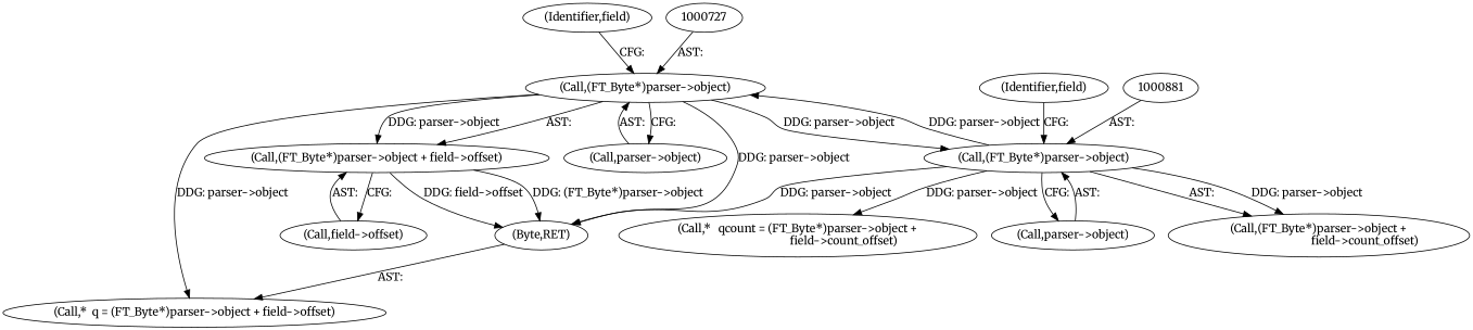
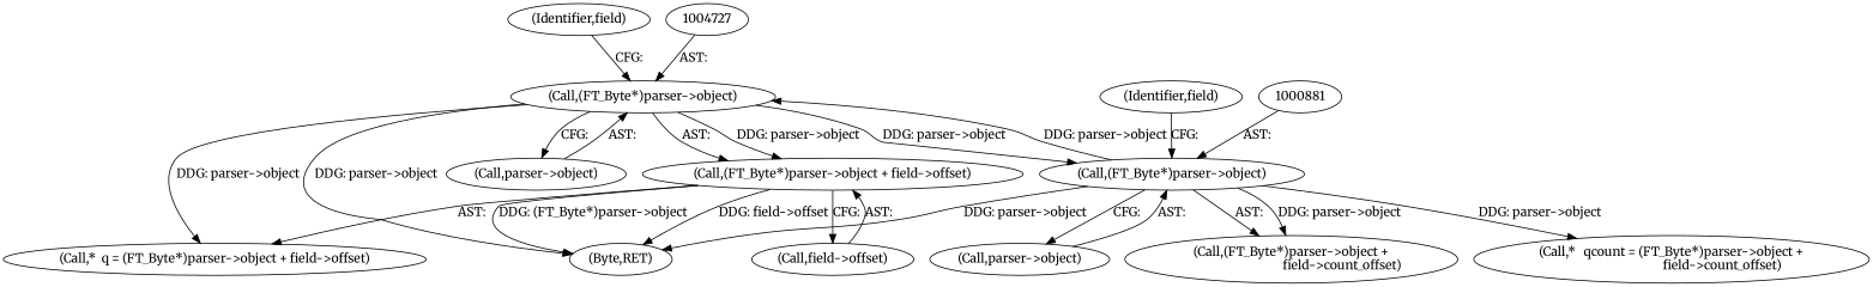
  digraph {
    fontname=Merriweather
    node [fontname=Merriweather]
    edge [fontname=Merriweather]
    n1 [label="(Call,(FT_Byte*)parser->object + field->offset)"]
    n2 [label="(Byte,RET)"]
    n3 [label="(Call,*  q = (FT_Byte*)parser->object + field->offset)"]
    n4 [label="(Call,field->offset)"]
    n5 [label="(Call,(FT_Byte*)parser->object)"]
    n6 [label="(Call,(FT_Byte*)parser->object)"]
    n7 [label="(Call,parser->object)"]
    n8 [label="(Call,*   qcount = (FT_Byte*)parser->object +\n                                      field->count_offset)"]
    n9 [label="(Call,parser->object)"]
    n10 [label="(Call,(FT_Byte*)parser->object +\n                                      field->count_offset)"]
    n11 [label="(Identifier,field)"]
    n12 [label="(Identifier,field)"]
-   1000727
+   1000727 [label=1004727]
    1000881
    n1 -> n2 [label="DDG: field->offset"]
    n1 -> n2 [label="DDG: (FT_Byte*)parser->object"]
-   n2 -> n3 [label="AST: "]
+   n1 -> n3 [label="AST: "]
    n1 -> n4 [label="CFG: "]
    n4 -> n1 [label="AST: "]
    n5 -> n1 [label="AST: "]
    n5 -> n1 [label="DDG: parser->object"]
    n5 -> n2 [label="DDG: parser->object"]
    n5 -> n3 [label="DDG: parser->object"]
    n5 -> n6 [label="DDG: parser->object"]
    n5 -> n7 [label="CFG: "]
    n6 -> n2 [label="DDG: parser->object"]
    n6 -> n5 [label="DDG: parser->object"]
    n6 -> n8 [label="DDG: parser->object"]
    n6 -> n9 [label="CFG: "]
    n6 -> n10 [label="AST: "]
    n6 -> n10 [label="DDG: parser->object"]
    n7 -> n5 [label="AST: "]
    n9 -> n6 [label="AST: "]
    n11 -> n6 [label="CFG: "]
    n12 -> n5 [label="CFG: "]
    1000727 -> n5 [label="AST: "]
    1000881 -> n6 [label="AST: "]
  }
